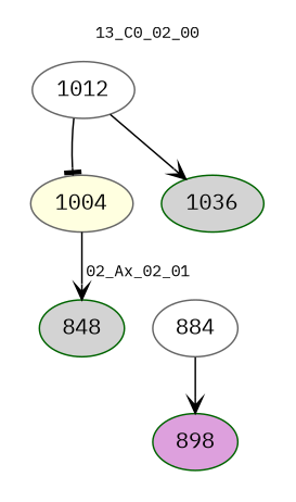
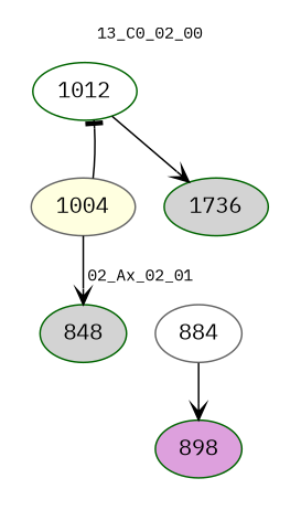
  digraph {
    fontname="IBM Plex Mono"
    node [color=gray40 fillcolor=white fontname="IBM Plex Mono" style=filled]
    edge [arrowhead=vee color=black fontname="IBM Plex Mono"]
    n1 [label=884]
    n2 [color=darkgreen fillcolor=lightgrey label=848]
    n3 [color=darkgreen fillcolor=plum label=898]
-   n4 [label=1012]
+   n4 [color=darkgreen label=1012]
    n5 [fillcolor=lightyellow label=1004]
-   n6 [color=darkgreen fillcolor=lightgrey label=1036]
+   n6 [color=darkgreen fillcolor=lightgrey label=1736]
    subgraph cluster_1 {
      color=white
      fontsize=10
      label="02_Ax_02_01"
      n1
      n2
      n3
    }
    subgraph cluster_2 {
      color=white
      fontsize=10
      label="13_C0_02_00"
      n4
      n5
      n6
    }
    n1 -> n3
-   n4 -> n5 [arrowhead=tee]
+   n5 -> n4 [arrowhead=tee]
    n4 -> n6
    n5 -> n2
  }
